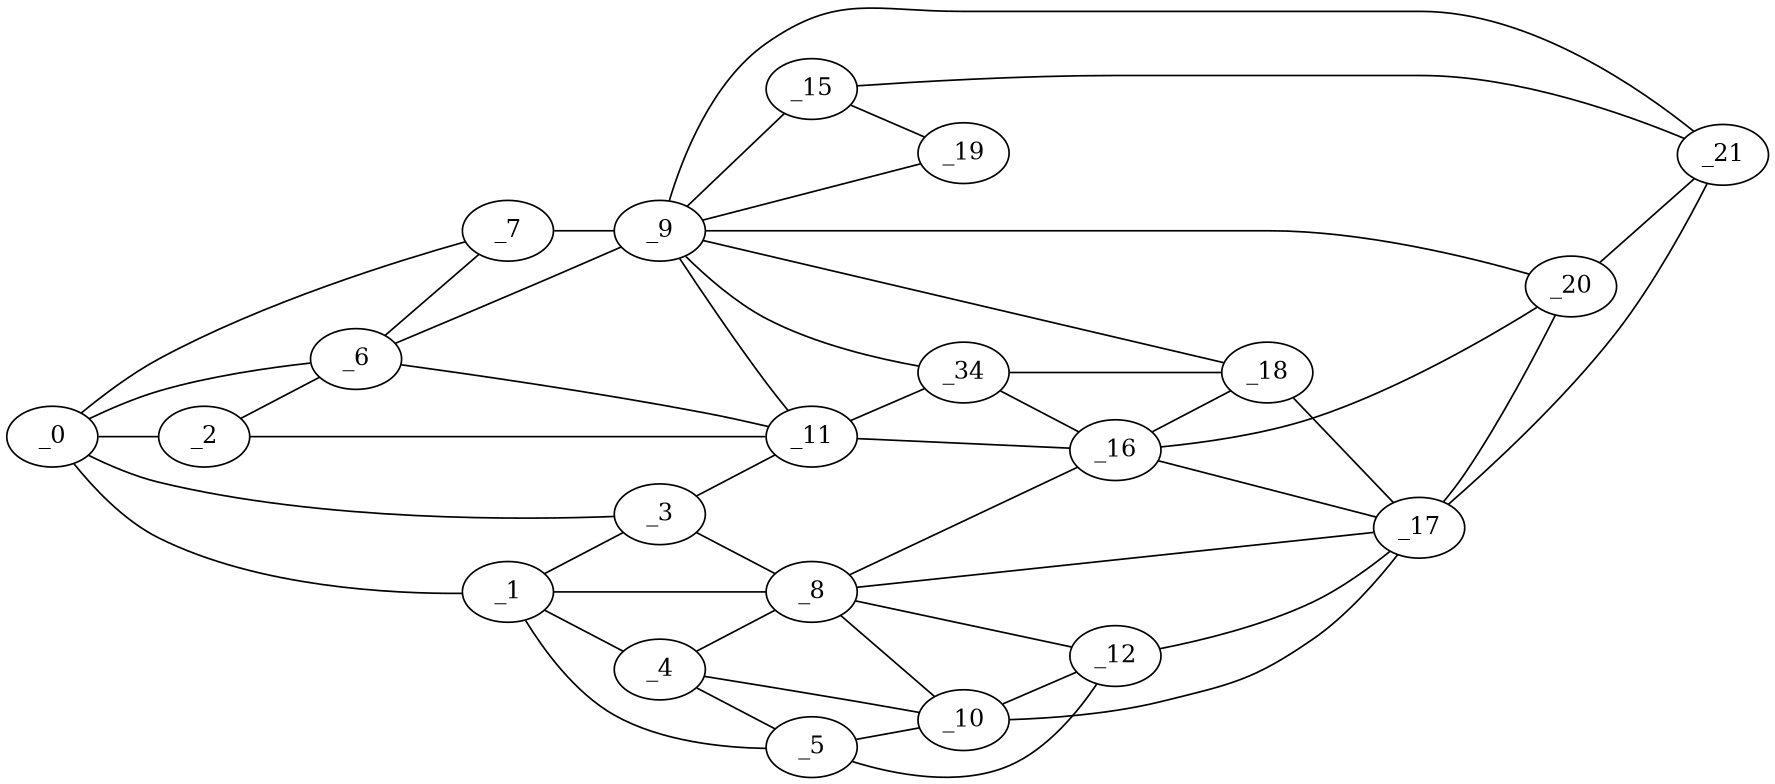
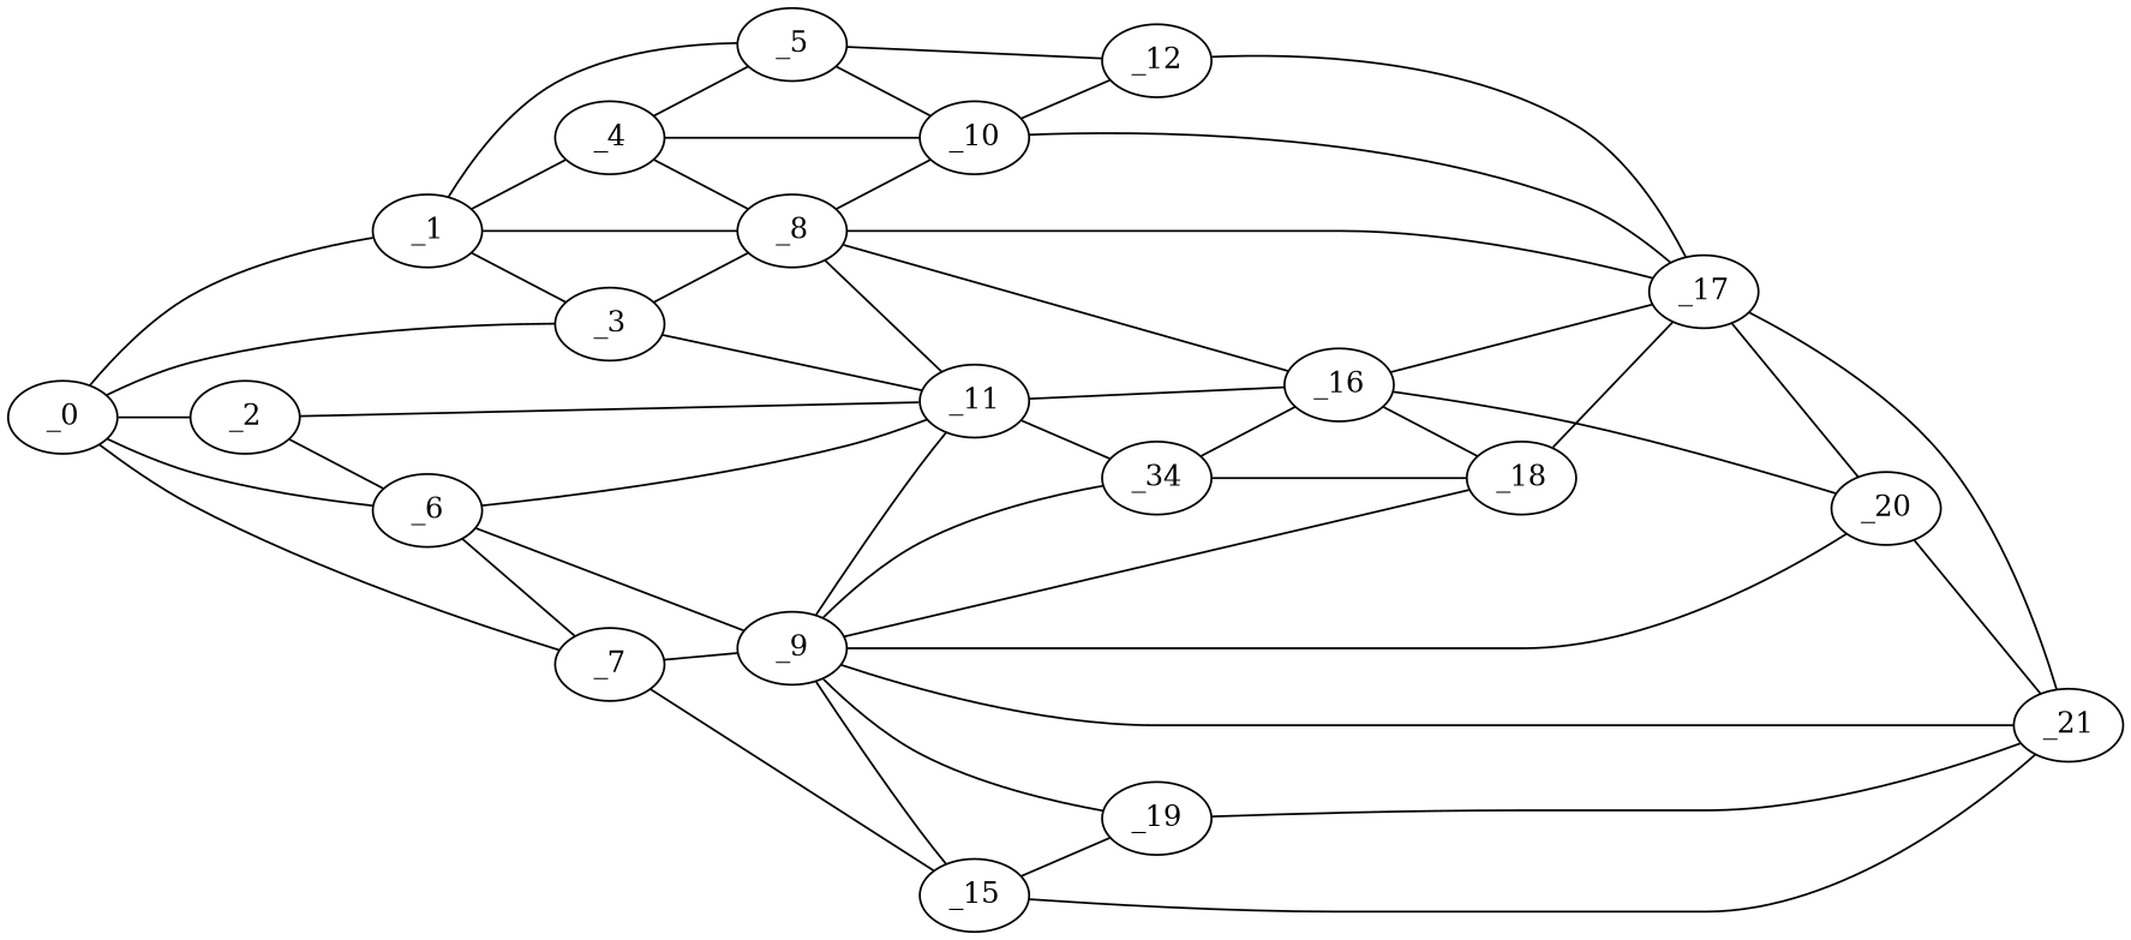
  graph {
    rankdir=LR
    node [x=96 y=91]
    edge [valence=2]
    _0 [x=32 y=74]
    _1 [x=37 y=19]
    _2 [x=38 y=57]
    _3 [x=39 y=48]
    _6 [x=55 y=89]
    _7 [x=56 y=124]
    _4 [x=41 y=15]
    _5 [x=53 y=2]
    _8 [x=62 y=24]
    _11 [x=70 y=55]
    _9 [x=64]
    _15 [x=94 y=117]
    _10 [x=66 y=13]
    _12 [x=90 y=7]
    _16 [x=95 y=41]
    _17 [y=27]
    n17 [label=_34 x=92 y=64]
    _18 [y=75]
    _19 [y=105]
    _20 [x=99 y=81]
    _21 [x=100]
    _0 -- _1 [valence=1]
    _0 -- _2 [valence=1]
    _0 -- _3
    _0 -- _6
    _0 -- _7 [valence=1]
    _1 -- _3 [valence=1]
    _1 -- _4 [valence=1]
    _1 -- _5 [valence=1]
    _1 -- _8
    _2 -- _6
    _2 -- _11 [valence=1]
    _3 -- _8
    _3 -- _11
    _6 -- _7 [valence=1]
    _6 -- _11
    _6 -- _9
    _7 -- _9 [valence=1]
+   _7 -- _15 [valence=1]
    _4 -- _5
    _4 -- _8
    _4 -- _10 [valence=1]
    _5 -- _10
    _5 -- _12 [valence=1]
-   _8 -- _12
+   _8 -- _11
    _8 -- _10
    _8 -- _16
    _8 -- _17 [valence=1]
    _11 -- _16
    _11 -- n17 [valence=1]
    _9 -- _11
    _9 -- _15
    _9 -- n17
    _9 -- _18 [valence=1]
    _9 -- _19
    _9 -- _20 [valence=1]
    _9 -- _21
    _15 -- _19 [valence=1]
    _15 -- _21 [valence=1]
    _10 -- _12
    _10 -- _17
    _12 -- _17 [valence=1]
    _16 -- _17 [valence=1]
    _16 -- _18 [valence=1]
    _16 -- _20
    _17 -- _20
    _17 -- _21 [valence=1]
    n17 -- _16
    n17 -- _18
    _18 -- _17
+   _19 -- _21
    _20 -- _21
  }
